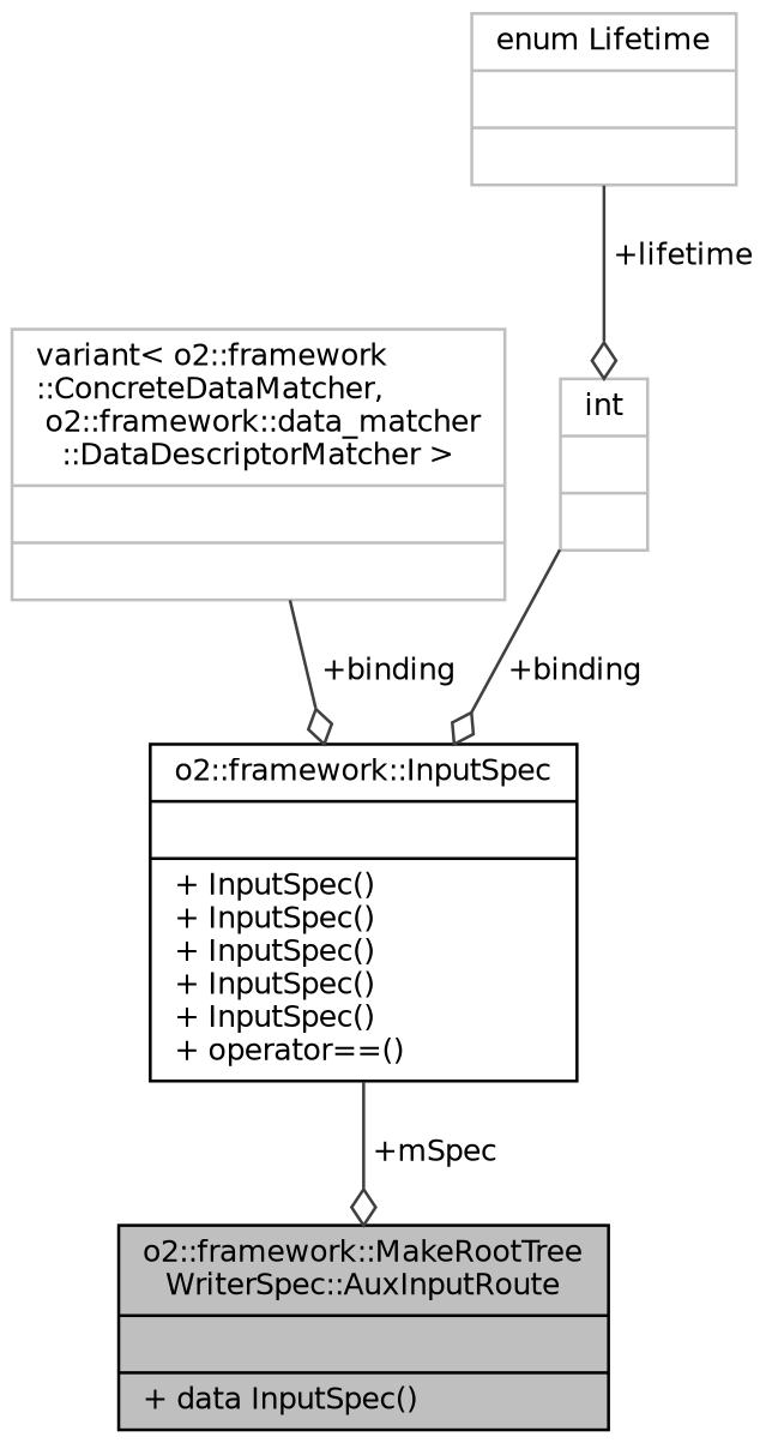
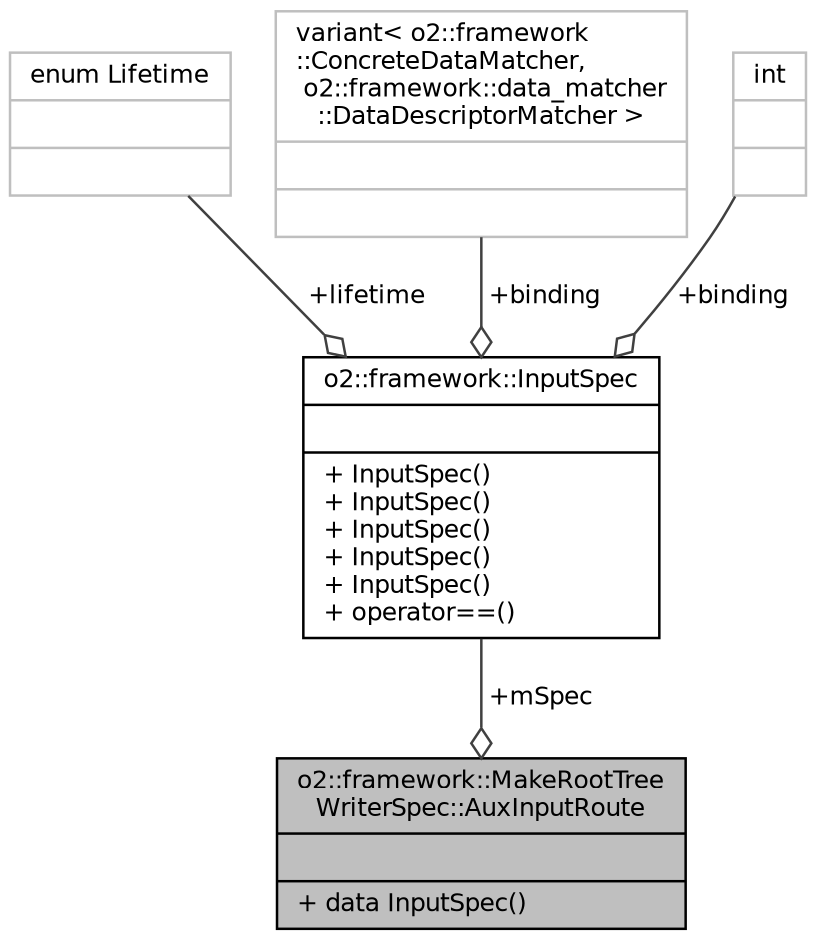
  digraph {
    node [color=grey75 fontname=Helvetica fontsize=10 shape=record]
    edge [arrowhead=odiamond color=grey25 fontname=Helvetica fontsize=10 labelfontname=Helvetica labelfontsize=10 style=solid]
    n1 [color=black fillcolor=grey75 fontcolor=black height=0.2 label="{o2::framework::MakeRootTree\lWriterSpec::AuxInputRoute\n||+ data InputSpec()\l}" style=filled width=0.4]
    n2 [color=black height=0.2 label="{o2::framework::InputSpec\n||+ InputSpec()\l+ InputSpec()\l+ InputSpec()\l+ InputSpec()\l+ InputSpec()\l+ operator==()\l}" width=0.4]
    n3 [height=0.2 label="{enum Lifetime\n||}" width=0.4]
    n4 [height=0.2 label="{variant\< o2::framework\l::ConcreteDataMatcher,\l o2::framework::data_matcher\l::DataDescriptorMatcher \>\n||}" width=0.4]
    n5 [height=0.2 label="{int\n||}" width=0.4]
    n2 -> n1 [label=" +mSpec"]
-   n3 -> n5 [label=" +lifetime"]
+   n3 -> n2 [label=" +lifetime"]
    n4 -> n2 [label=" +binding"]
    n5 -> n2 [label=" +binding"]
  }
